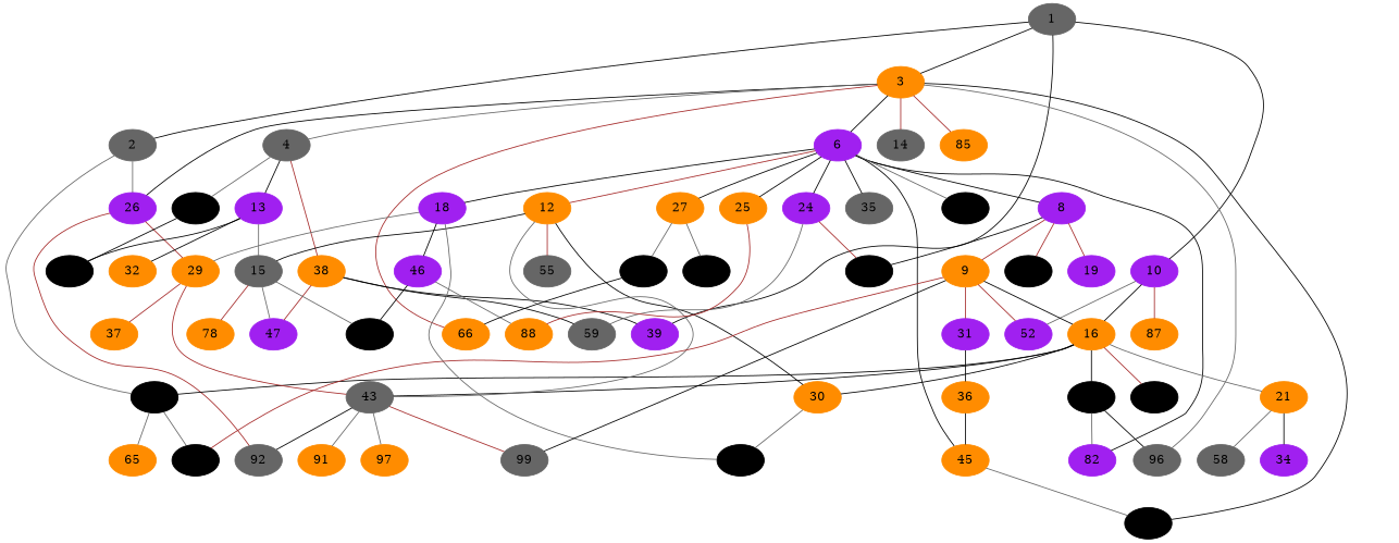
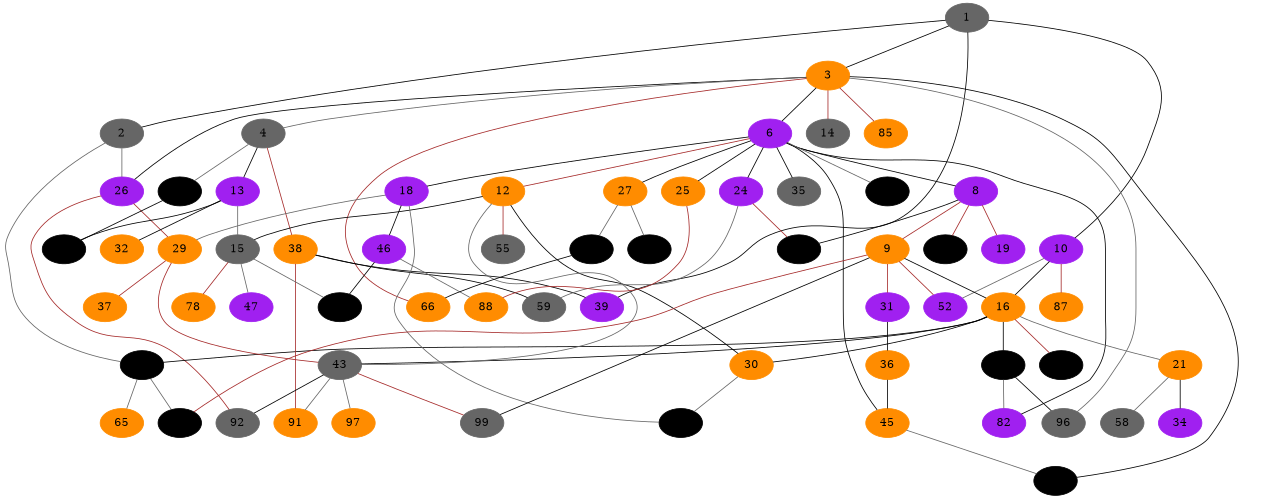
  graph {
    node [color=darkorange style=filled]
    edge [color=black]
    2 [color=gray40 super="+11"]
    17 [color=black super="+64"]
    26 [color=purple super="+90"]
    1 [color=gray40]
    3 [super="+5"]
    10 [color=purple super="+81"]
    39 [color=purple]
    4 [color=gray40 super="+23"]
    6 [color=purple super="+7"]
    14 [color=gray40]
    66
    85
    95 [color=black]
    96 [color=gray40]
    16 [super="+28"]
    52 [color=purple]
    87
    80 [color=black]
    65
    29 [super="+44"]
    92 [color=gray40]
    13 [color=purple super="+48"]
    38 [super="+77"]
    72 [color=black super="+75"]
    8 [color=purple super="+89"]
    12 [super="+22"]
    18 [color=purple super="+40"]
    24 [color=purple super="+63"]
    25 [super="+84"]
    27 [super="+60"]
    35 [color=gray40]
    45 [super="+73"]
    82 [color=purple]
    93 [color=black]
    15 [color=gray40 super="+76"]
    32 [super="+56"]
    86 [color=black]
    n38 [color=gray40 label=59]
    91
    9 [super="+20"]
    19 [color=purple]
    62 [color=black super="+98"]
    70 [color=black]
    30 [super="+41"]
    43 [color=gray40 super="+49"]
    55 [color=gray40 super="+67"]
    46 [color=purple super="+83"]
    68 [color=black]
    88 [super="+100"]
    51 [color=black super="+61"]
    79 [color=black]
    31 [color=purple super="+94"]
    99 [color=gray40]
    21 [super="+59"]
    42 [color=black super="+71"]
    69 [color=black]
    36
    47 [color=purple super="+53"]
    57 [color=black]
    78
    97
    34 [color=purple]
    58 [color=gray40 super="+74"]
    37 [super="+50"]
    2 -- 17 [color=gray40]
    2 -- 26 [color=gray40]
    17 -- 80 [color=gray40]
    17 -- 65 [color=gray40]
    26 -- 29 [color=brown]
    26 -- 92 [color=brown]
    1 -- 2
    1 -- 3
    1 -- 10
    1 -- 39
    3 -- 26
    3 -- 4 [color=gray40]
    3 -- 6
    3 -- 14 [color=brown]
    3 -- 66 [color=brown]
    3 -- 85 [color=brown]
    3 -- 95
    3 -- 96 [color=gray40]
    10 -- 16
    10 -- 52 [color=gray40]
    10 -- 87 [color=brown]
    4 -- 13
    4 -- 38 [color=brown]
    4 -- 72 [color=gray40]
    6 -- 8
    6 -- 12 [color=brown]
    6 -- 18
    6 -- 24
    6 -- 25
    6 -- 27
    6 -- 35
    6 -- 45
    6 -- 82
    6 -- 93 [color=gray40]
    16 -- 17
    16 -- 30
    16 -- 43
    16 -- 21 [color=gray40]
    16 -- 42
    16 -- 69 [color=brown]
    29 -- 43 [color=brown]
    29 -- 37 [color=brown]
    13 -- 15 [color=gray40]
    13 -- 32
    13 -- 86
    38 -- 39
    38 -- n38
-   38 -- 47 [color=brown weight=2]
+   38 -- 91 [color=brown weight=2]
    72 -- 86
    8 -- 9 [color=brown]
    8 -- 19 [color=brown]
    8 -- 62 [color=brown]
    8 -- 70
    12 -- 15
    12 -- 30
    12 -- 43 [color=gray40]
    12 -- 55 [color=brown]
    18 -- 29 [color=gray40]
    18 -- 46
    18 -- 68 [color=gray40]
    24 -- n38 [color=gray40]
    24 -- 70 [color=brown]
    25 -- 88 [color=brown]
    27 -- 51 [color=gray40]
    27 -- 79 [color=gray40]
    45 -- 95 [color=gray40]
    15 -- 47 [color=gray40]
    15 -- 57 [color=gray40]
    15 -- 78 [color=brown]
    9 -- 16
    9 -- 52 [color=brown]
    9 -- 80 [color=brown]
    9 -- 31 [color=brown]
    9 -- 99
    30 -- 68 [color=gray40]
    43 -- 92
    43 -- 91 [color=gray40]
    43 -- 99 [color=brown]
    43 -- 97 [color=gray40]
    46 -- 88 [color=gray40]
    46 -- 57
    51 -- 66
    31 -- 36
    21 -- 34
    21 -- 58 [color=gray40]
    42 -- 96
    42 -- 82 [color=gray40]
    36 -- 45
  }
